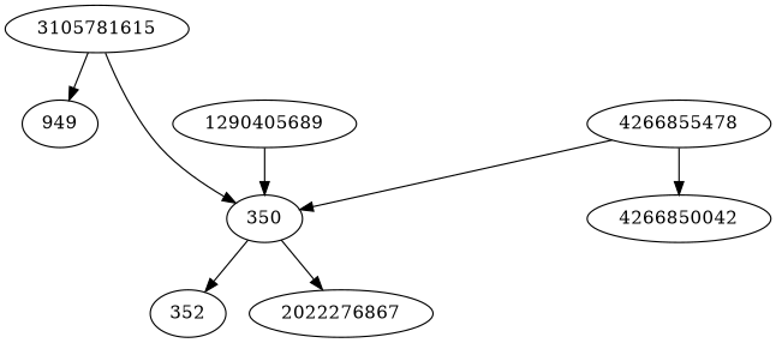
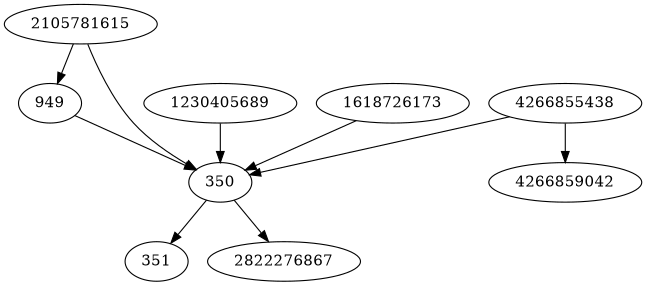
  strict digraph {
    n1 [label=949]
-   2105781615 [label=3105781615]
+   2105781615
    350
-   352
-   2022276867
-   4266855478
-   4266859042 [label=4266850042]
-   1290405689
+   352 [label=351]
+   2022276867 [label=2822276867]
+   4266855478 [label=4266855438]
+   4266859042
+   1290405689 [label=1230405689]
+   1618726173
+   n1 -> 350
    2105781615 -> n1
    2105781615 -> 350
    350 -> 352
    350 -> 2022276867
    4266855478 -> 350
    4266855478 -> 4266859042
    1290405689 -> 350
+   1618726173 -> 350
  }
